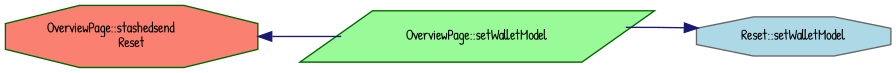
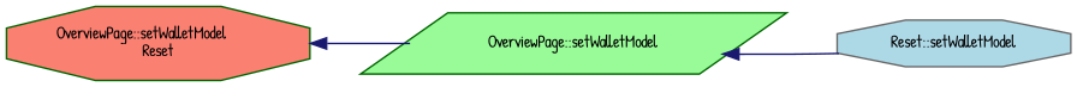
  digraph {
    fontname="Patrick Hand"
    rankdir=LR
    node [color=darkgreen fontname="Patrick Hand" fontsize=10 shape=octagon style=filled]
    edge [color=midnightblue dir=back fontname="Patrick Hand" fontsize=10 labelfontname=Helvetica labelfontsize=10 style=solid]
-   n1 [fillcolor=salmon fontcolor=black height=0.2 label="OverviewPage::stashedsend\lReset" width=0.4]
+   n1 [fillcolor=salmon fontcolor=black height=0.2 label="OverviewPage::setWalletModel\lReset" width=0.4]
    n2 [fillcolor=palegreen height=0.2 label="OverviewPage::setWalletModel" shape=parallelogram width=0.4]
    n3 [color=gray40 fillcolor=lightblue height=0.2 label="Reset::setWalletModel" width=0.4]
    n1 -> n2
-   n3 -> n2
+   n2 -> n3
  }
